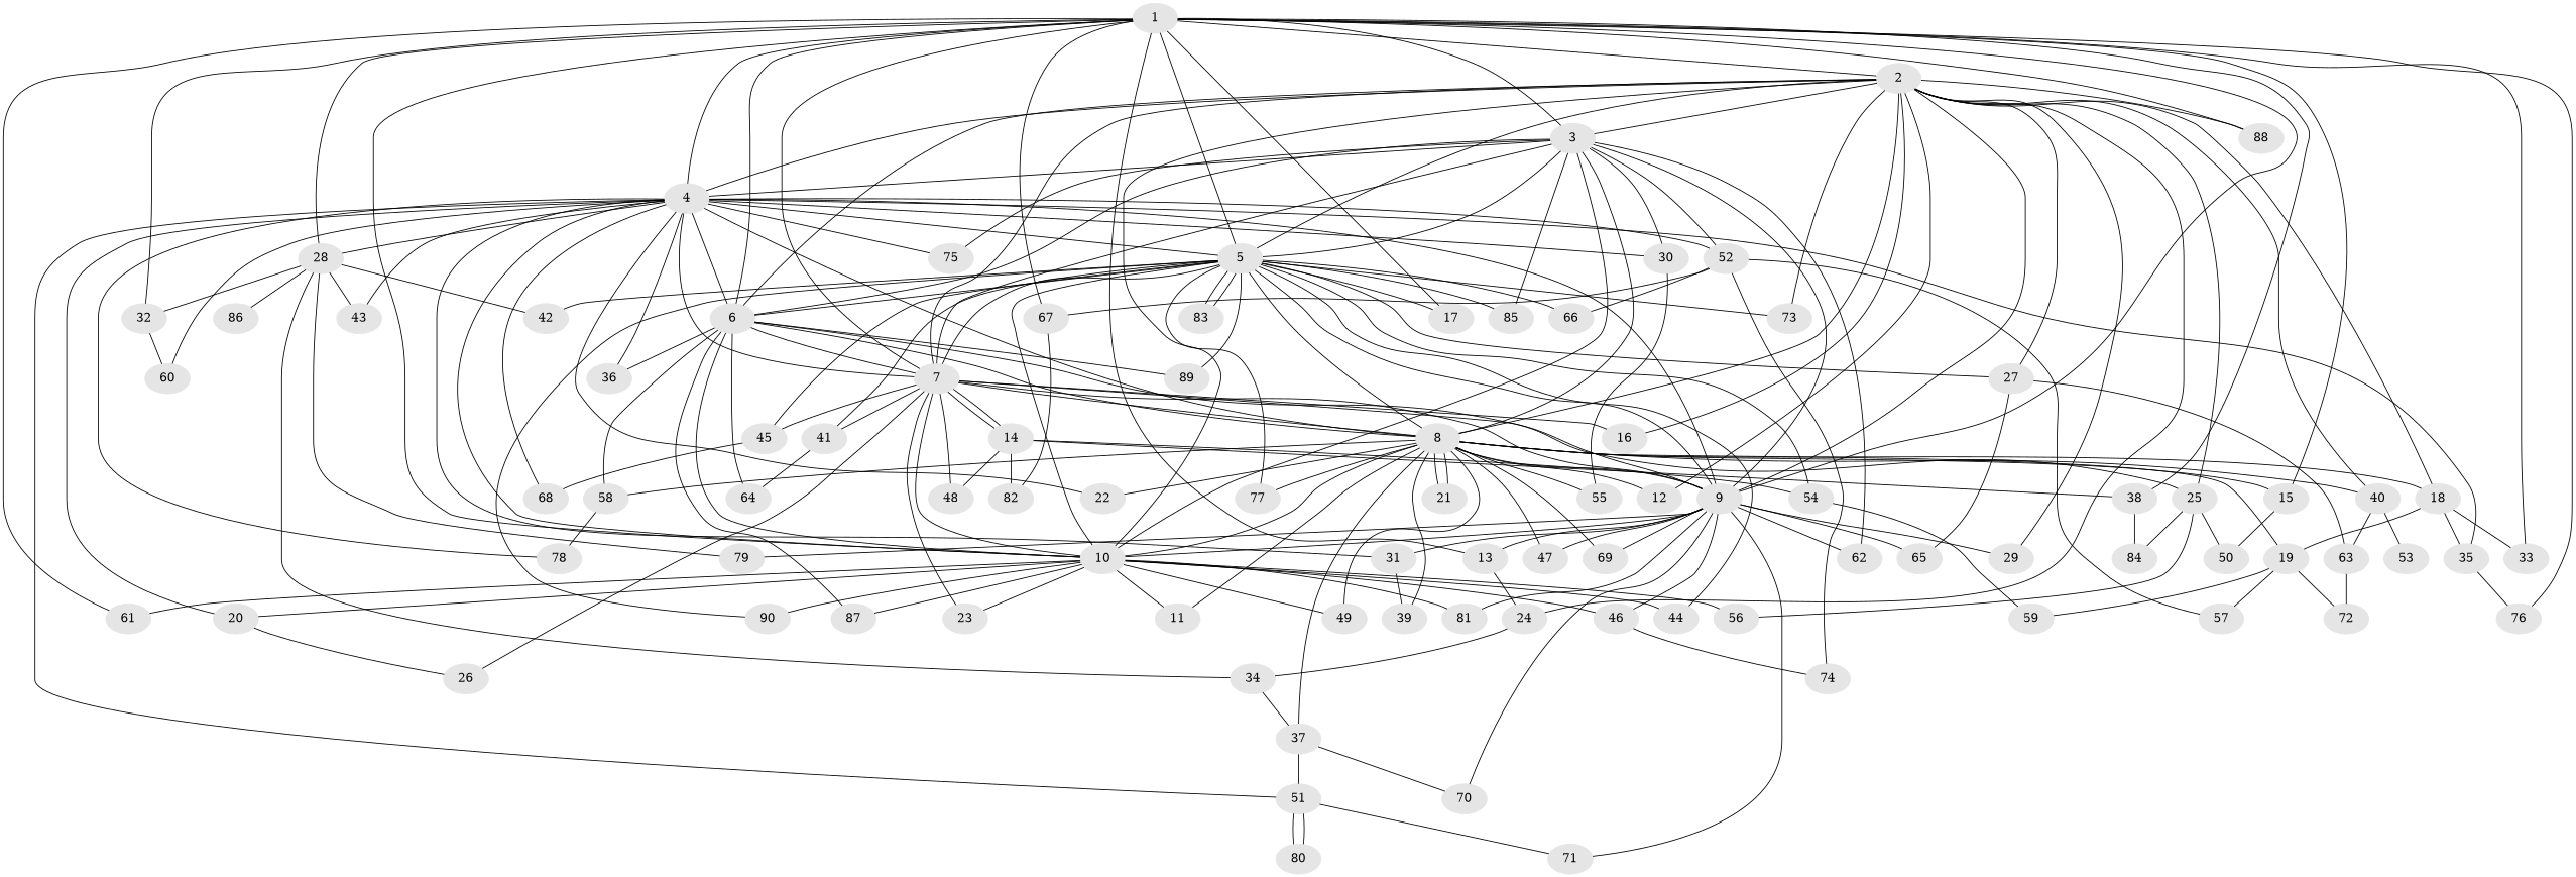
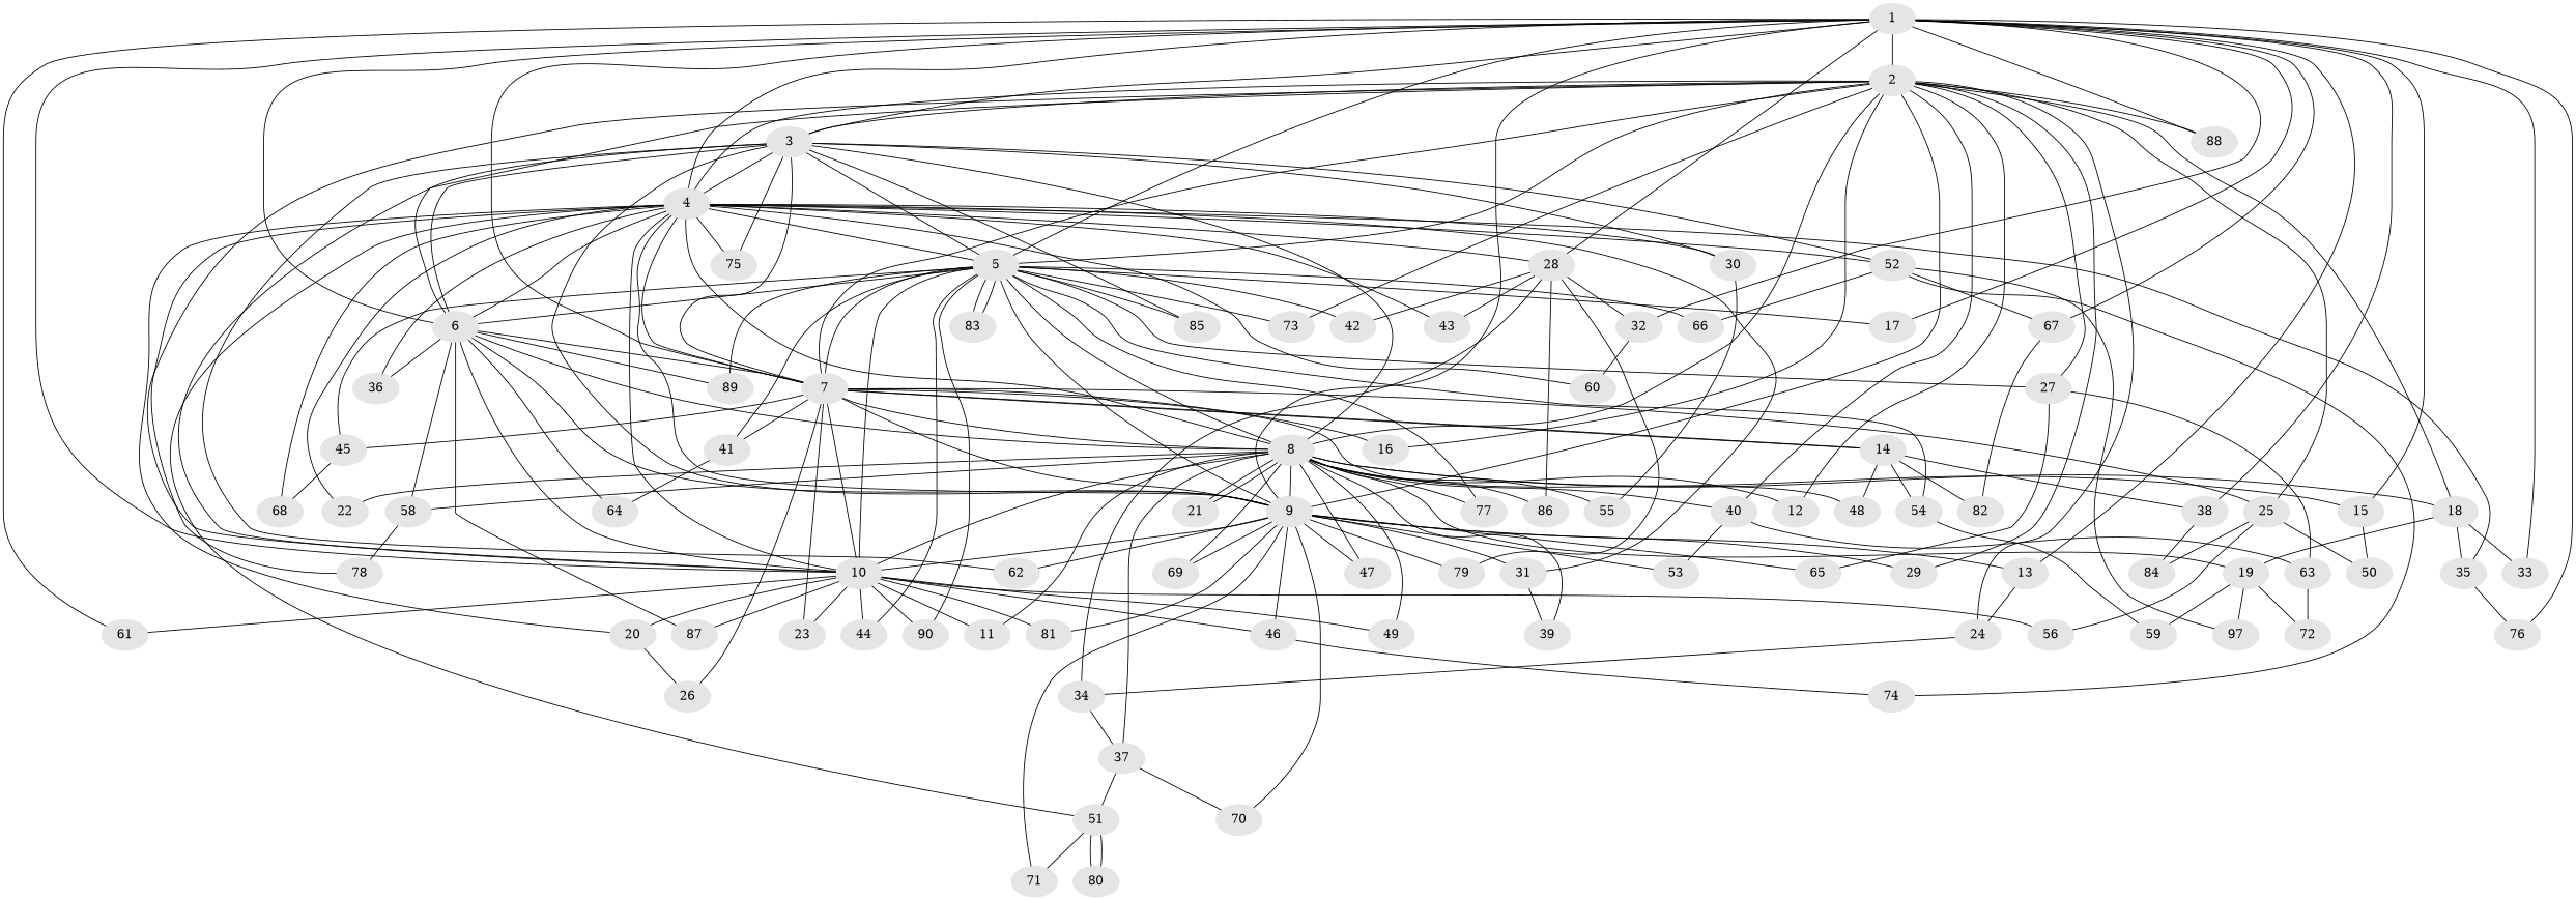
  graph {
    node [color=gray90 style=filled]
    1
    2
    3
    4
    5
    6
    7
    9
    10
    13
    15
    17
    28
    32
    33
    38
    61
    67
    76
    88
    8
    12
    16
    18
    24
    25
    27
    29
    40
    73
    30
    52
    62
    75
    85
    20
    22
    31
    35
    36
    43
    51
    60
    68
    78
    41
    42
    44
    45
    54
    66
    77
    83
    89
    90
    58
    64
    87
    14
    23
    26
    48
    11
    19
    21
    37
    39
    47
    49
    55
    69
    86
    46
    53
    65
    70
    71
    79
    81
    56
    50
    34
    84
    82
    63
-   57
+   57 [label=97]
    74
    80
    59
    72
    1 -- 2
    1 -- 3
    1 -- 4
    1 -- 5
    1 -- 6
    1 -- 7
    1 -- 9
    1 -- 10
    1 -- 13
    1 -- 15
    1 -- 17
    1 -- 28
    1 -- 32
    1 -- 33
    1 -- 38
    1 -- 61
    1 -- 67
    1 -- 76
    1 -- 88
    2 -- 3
    2 -- 4
    2 -- 5
    2 -- 6
    2 -- 7
    2 -- 9
    2 -- 10
    2 -- 88
    2 -- 8
    2 -- 12
    2 -- 16
    2 -- 18
    2 -- 24
    2 -- 25
    2 -- 27
    2 -- 29
    2 -- 40
    2 -- 73
    3 -- 4
    3 -- 5
    3 -- 6
    3 -- 7
    3 -- 9
    3 -- 10
    3 -- 8
    3 -- 30
    3 -- 52
    3 -- 62
    3 -- 75
    3 -- 85
    4 -- 5
    4 -- 6
    4 -- 7
    4 -- 9
    4 -- 10
    4 -- 28
    4 -- 8
    4 -- 30
    4 -- 52
    4 -- 75
    4 -- 20
    4 -- 22
    4 -- 31
    4 -- 35
    4 -- 36
    4 -- 43
    4 -- 51
    4 -- 60
    4 -- 68
    4 -- 78
    5 -- 6
    5 -- 7
    5 -- 9
    5 -- 10
    5 -- 17
    5 -- 8
    5 -- 27
    5 -- 73
    5 -- 85
    5 -- 41
    5 -- 42
    5 -- 44
    5 -- 45
    5 -- 54
    5 -- 66
    5 -- 77
    5 -- 83
    5 -- 83
    5 -- 89
    5 -- 90
    6 -- 7
    6 -- 9
    6 -- 10
    6 -- 8
    6 -- 36
    6 -- 89
    6 -- 58
    6 -- 64
    6 -- 87
    7 -- 9
    7 -- 10
    7 -- 8
    7 -- 16
    7 -- 25
    7 -- 41
    7 -- 45
    7 -- 14
    7 -- 14
    7 -- 23
    7 -- 26
    7 -- 48
    9 -- 10
    9 -- 13
    9 -- 29
    9 -- 62
    9 -- 31
    9 -- 47
    9 -- 69
    9 -- 46
+   9 -- 53
    9 -- 65
    9 -- 70
    9 -- 71
    9 -- 79
    9 -- 81
    10 -- 61
    10 -- 20
    10 -- 44
    10 -- 90
    10 -- 87
    10 -- 23
    10 -- 11
    10 -- 49
    10 -- 46
    10 -- 81
    10 -- 56
    13 -- 24
    15 -- 50
    28 -- 32
    28 -- 43
    28 -- 42
    28 -- 86
    28 -- 79
    28 -- 34
    32 -- 60
    38 -- 84
    67 -- 82
    8 -- 9
    8 -- 10
    8 -- 15
    8 -- 12
    8 -- 18
    8 -- 40
    8 -- 22
    8 -- 77
    8 -- 58
    8 -- 11
    8 -- 19
    8 -- 21
    8 -- 21
    8 -- 37
    8 -- 39
    8 -- 47
    8 -- 49
    8 -- 55
    8 -- 69
+   8 -- 86
    18 -- 33
    18 -- 35
    18 -- 19
    24 -- 34
    25 -- 56
    25 -- 50
    25 -- 84
    27 -- 65
    27 -- 63
    40 -- 53
    40 -- 63
    30 -- 55
    52 -- 67
    52 -- 66
    52 -- 57
    52 -- 74
    20 -- 26
    31 -- 39
    35 -- 76
    51 -- 71
    51 -- 80
    51 -- 80
    41 -- 64
    45 -- 68
    54 -- 59
    58 -- 78
    14 -- 38
    14 -- 54
    14 -- 48
    14 -- 82
    19 -- 57
    19 -- 59
    19 -- 72
    37 -- 51
    37 -- 70
    46 -- 74
    34 -- 37
    63 -- 72
  }
